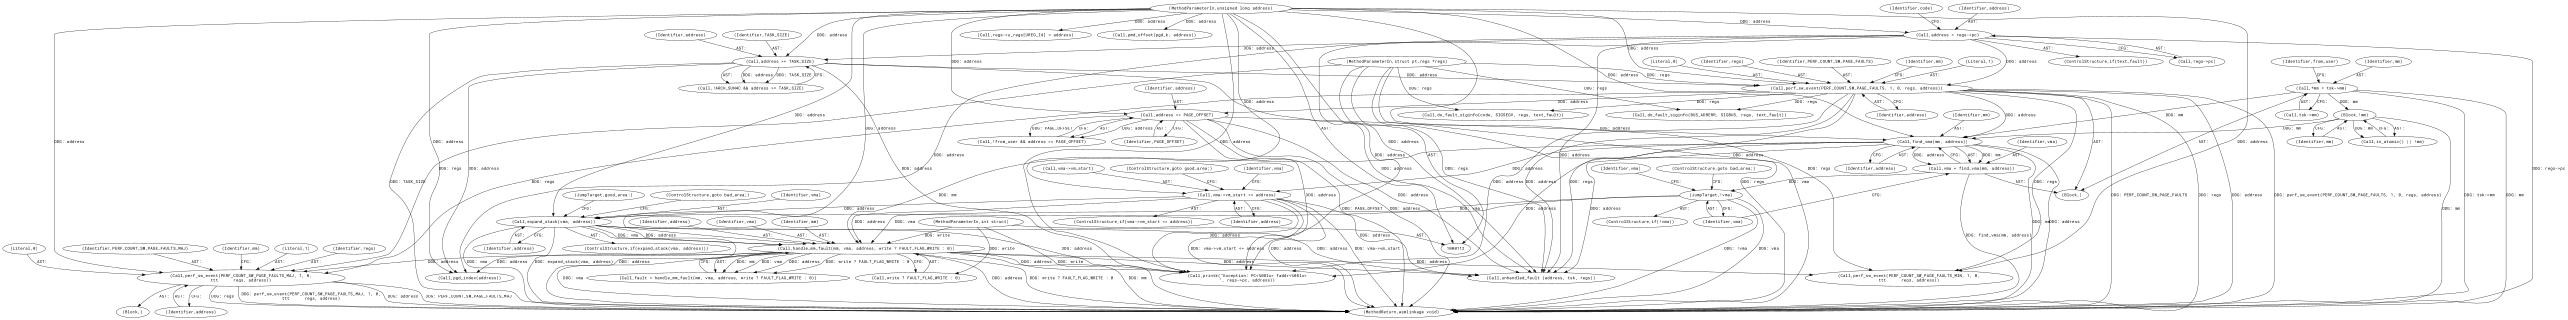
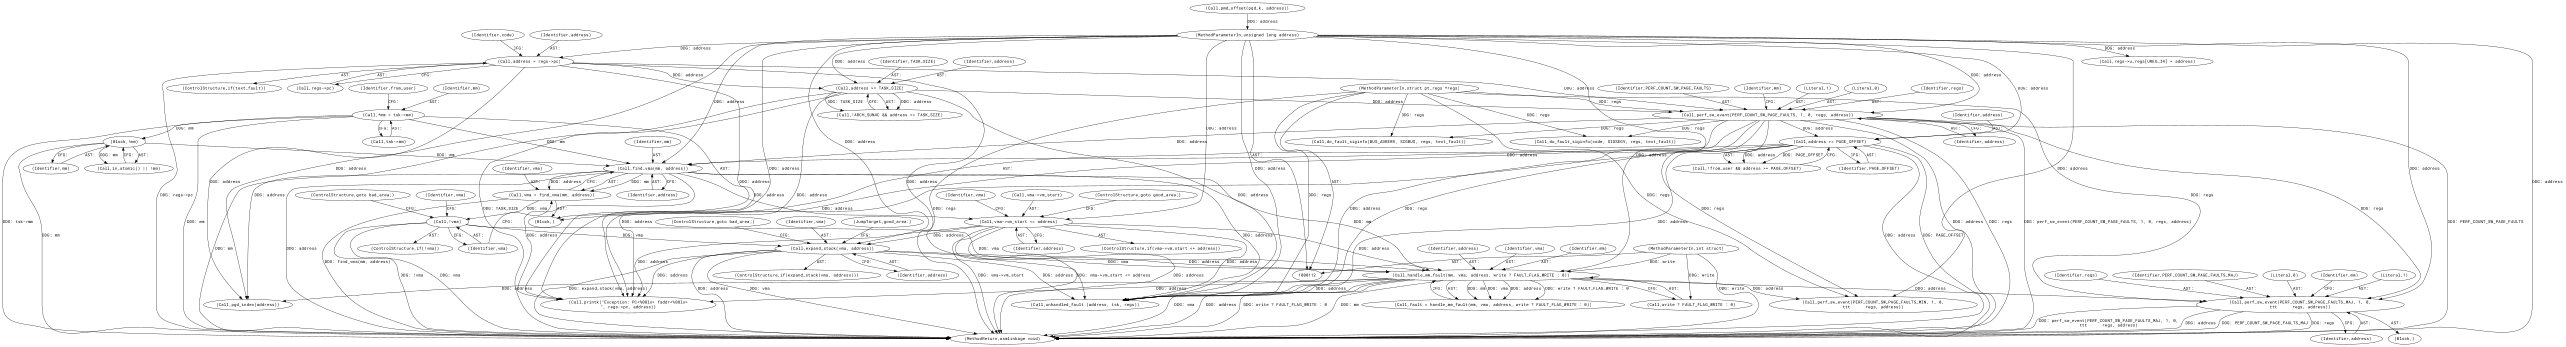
  digraph {
    fontname="Roboto Mono"
    node [fontname="Roboto Mono"]
    edge [fontname="Roboto Mono"]
    n1 [label="(Call,perf_sw_event(PERF_COUNT_SW_PAGE_FAULTS_MAJ, 1, 0,\n\t\t\t      regs, address))"]
    n2 [label="(Identifier,address)"]
    n3 [label="(Block,)"]
    n4 [label="(MethodReturn,asmlinkage void)"]
    n5 [label="(Call,perf_sw_event(PERF_COUNT_SW_PAGE_FAULTS, 1, 0, regs, address))"]
    n6 [label="(Call,find_vma(mm, address))"]
    n7 [label="(Call,address >= PAGE_OFFSET)"]
    n8 [label="(Block,)"]
    n9 [label="(Call,perf_sw_event(PERF_COUNT_SW_PAGE_FAULTS_MIN, 1, 0,\n\t\t\t      regs, address))"]
    n10 [label="(Call,printk(\"Exception: PC<%08lx> faddr<%08lx>\n\", regs->pc, address))"]
    n11 [label="(Identifier,address)"]
    n12 [label="(Call,unhandled_fault (address, tsk, regs))"]
    n13 [label="(Call,do_fault_siginfo(code, SIGSEGV, regs, text_fault))"]
    n14 [label="(Call,do_fault_siginfo(BUS_ADRERR, SIGBUS, regs, text_fault))"]
    n15 [label="(Call,handle_mm_fault(mm, vma, address, write ? FAULT_FLAG_WRITE : 0))"]
    n16 [label="(Call,vma->vm_start <= address)"]
    n17 [label="(Call,vma = find_vma(mm, address))"]
    n18 [label="(Identifier,address)"]
    n19 [label="(Call,!from_user && address >= PAGE_OFFSET)"]
    n20 [label="(Identifier,PAGE_OFFSET)"]
    n21 [label="(MethodParameterIn,struct pt_regs *regs)"]
    1000112
    n23 [label="(Call,address >= TASK_SIZE)"]
    n24 [label="(Call,!ARCH_SUN4C && address >= TASK_SIZE)"]
    n25 [label="(Call,pgd_index(address))"]
    n26 [label="(Identifier,TASK_SIZE)"]
    n27 [label="(Call,address = regs->pc)"]
    n28 [label="(Call,regs->pc)"]
    n29 [label="(ControlStructure,if(text_fault))"]
    n30 [label="(MethodParameterIn,unsigned long address)"]
    n31 [label="(Call,expand_stack(vma, address))"]
    n32 [label="(Call,regs->u_regs[UREG_I4] = address)"]
    n33 [label="(Call,pmd_offset(pgd_k, address))"]
    n34 [label="(Call,fault = handle_mm_fault(mm, vma, address, write ? FAULT_FLAG_WRITE : 0))"]
    n35 [label="(Call,write ? FAULT_FLAG_WRITE : 0)"]
    n36 [label="(ControlStructure,if(expand_stack(vma, address)))"]
    n37 [label="(Identifier,address)"]
    n38 [label="(Identifier,address)"]
    n39 [label="(ControlStructure,if(vma->vm_start <= address))"]
-   n40 [label="(JumpTarget,!vma)"]
+   n40 [label="(Call,!vma)"]
    n41 [label="(Block,!mm)"]
    n42 [label="(Call,in_atomic() || !mm)"]
    n43 [label="(Identifier,mm)"]
    n44 [label="(Call,*mm = tsk->mm)"]
    n45 [label="(Call,tsk->mm)"]
    n46 [label="(Identifier,vma)"]
    n47 [label="(ControlStructure,if(!vma))"]
    n48 [label="(MethodParameterIn,int struct)"]
    n49 [label="(Identifier,code)"]
    n50 [label="(Identifier,vma)"]
    n51 [label="(Identifier,PERF_COUNT_SW_PAGE_FAULTS)"]
    n52 [label="(JumpTarget,good_area:)"]
    n53 [label="(Identifier,address)"]
    n54 [label="(Identifier,mm)"]
    n55 [label="(Identifier,from_user)"]
    n56 [label="(ControlStructure,goto bad_area;)"]
    n57 [label="(Identifier,vma)"]
    n58 [label="(Identifier,regs)"]
    n59 [label="(Call,vma->vm_start)"]
    n60 [label="(Identifier,vma)"]
    n61 [label="(Identifier,mm)"]
    n62 [label="(Identifier,PERF_COUNT_SW_PAGE_FAULTS_MAJ)"]
    n63 [label="(Literal,0)"]
    n64 [label="(Identifier,vma)"]
    n65 [label="(Identifier,address)"]
    n66 [label="(Identifier,mm)"]
    n67 [label="(Identifier,vma)"]
    n68 [label="(ControlStructure,goto bad_area;)"]
    n69 [label="(Identifier,address)"]
    n70 [label="(Literal,1)"]
    n71 [label="(Identifier,mm)"]
    n72 [label="(Literal,1)"]
    n73 [label="(Identifier,mm)"]
    n74 [label="(Literal,0)"]
    n75 [label="(ControlStructure,goto good_area;)"]
    n76 [label="(Identifier,address)"]
    n77 [label="(Identifier,regs)"]
    n1 -> n2 [label="CFG: "]
    n1 -> n3 [label="AST: "]
    n1 -> n4 [label="DDG: regs"]
    n1 -> n4 [label="DDG: perf_sw_event(PERF_COUNT_SW_PAGE_FAULTS_MAJ, 1, 0,\n\t\t\t      regs, address)"]
    n1 -> n4 [label="DDG: address"]
    n1 -> n4 [label="DDG: PERF_COUNT_SW_PAGE_FAULTS_MAJ"]
    n2 -> n1 [label="AST: "]
    n5 -> n1 [label="DDG: regs"]
    n5 -> n4 [label="DDG: perf_sw_event(PERF_COUNT_SW_PAGE_FAULTS, 1, 0, regs, address)"]
    n5 -> n4 [label="DDG: PERF_COUNT_SW_PAGE_FAULTS"]
    n5 -> n4 [label="DDG: address"]
    n5 -> n4 [label="DDG: regs"]
    n5 -> n6 [label="DDG: address"]
    n5 -> n7 [label="DDG: address"]
    n5 -> n8 [label="AST: "]
    n5 -> n9 [label="DDG: regs"]
    n5 -> n10 [label="DDG: address"]
    n5 -> n11 [label="CFG: "]
    n5 -> n12 [label="DDG: address"]
    n5 -> n12 [label="DDG: regs"]
    n5 -> n13 [label="DDG: regs"]
    n5 -> n14 [label="DDG: regs"]
    n6 -> n4 [label="DDG: mm"]
    n6 -> n4 [label="DDG: address"]
    n6 -> n10 [label="DDG: address"]
    n6 -> n12 [label="DDG: address"]
    n6 -> n15 [label="DDG: mm"]
    n6 -> n16 [label="DDG: address"]
    n6 -> n17 [label="AST: "]
    n6 -> n17 [label="DDG: mm"]
    n6 -> n17 [label="DDG: address"]
    n6 -> n18 [label="CFG: "]
    n7 -> n4 [label="DDG: address"]
    n7 -> n4 [label="DDG: PAGE_OFFSET"]
    n7 -> n6 [label="DDG: address"]
    n7 -> n10 [label="DDG: address"]
    n7 -> n12 [label="DDG: address"]
    n7 -> n19 [label="AST: "]
    n7 -> n19 [label="DDG: address"]
    n7 -> n19 [label="DDG: PAGE_OFFSET"]
    n7 -> n20 [label="CFG: "]
    n11 -> n5 [label="AST: "]
    n15 -> n1 [label="DDG: address"]
    n15 -> n4 [label="DDG: mm"]
    n15 -> n4 [label="DDG: vma"]
    n15 -> n4 [label="DDG: address"]
    n15 -> n4 [label="DDG: write ? FAULT_FLAG_WRITE : 0"]
    n15 -> n9 [label="DDG: address"]
    n15 -> n10 [label="DDG: address"]
    n15 -> n12 [label="DDG: address"]
    n15 -> n25 [label="DDG: address"]
    n15 -> n34 [label="AST: "]
    n15 -> n34 [label="DDG: mm"]
    n15 -> n34 [label="DDG: vma"]
    n15 -> n34 [label="DDG: address"]
    n15 -> n34 [label="DDG: write ? FAULT_FLAG_WRITE : 0"]
    n15 -> n35 [label="CFG: "]
    n16 -> n4 [label="DDG: vma->vm_start <= address"]
    n16 -> n4 [label="DDG: address"]
    n16 -> n4 [label="DDG: vma->vm_start"]
    n16 -> n10 [label="DDG: address"]
    n16 -> n12 [label="DDG: address"]
    n16 -> n15 [label="DDG: address"]
    n16 -> n31 [label="DDG: address"]
    n16 -> n38 [label="CFG: "]
    n16 -> n39 [label="AST: "]
    n17 -> n4 [label="DDG: find_vma(mm, address)"]
    n17 -> n6 [label="CFG: "]
    n17 -> n8 [label="AST: "]
    n17 -> n40 [label="DDG: vma"]
    n18 -> n6 [label="AST: "]
    n19 -> n7 [label="CFG: "]
    n20 -> n7 [label="AST: "]
    n21 -> n1 [label="DDG: regs"]
    n21 -> n4 [label="DDG: regs"]
    n21 -> n5 [label="DDG: regs"]
    n21 -> n9 [label="DDG: regs"]
    n21 -> n12 [label="DDG: regs"]
    n21 -> n13 [label="DDG: regs"]
    n21 -> n14 [label="DDG: regs"]
    n21 -> 1000112 [label="AST: "]
    n23 -> n4 [label="DDG: TASK_SIZE"]
    n23 -> n5 [label="DDG: address"]
    n23 -> n10 [label="DDG: address"]
    n23 -> n12 [label="DDG: address"]
    n23 -> n24 [label="AST: "]
    n23 -> n24 [label="DDG: address"]
    n23 -> n24 [label="DDG: TASK_SIZE"]
    n23 -> n25 [label="DDG: address"]
    n24 -> n23 [label="CFG: "]
    n26 -> n23 [label="AST: "]
    n27 -> n4 [label="DDG: regs->pc"]
    n27 -> n5 [label="DDG: address"]
    n27 -> n10 [label="DDG: address"]
    n27 -> n12 [label="DDG: address"]
    n27 -> n23 [label="DDG: address"]
    n27 -> n25 [label="DDG: address"]
    n27 -> n28 [label="CFG: "]
    n27 -> n29 [label="AST: "]
    n28 -> n27 [label="AST: "]
    n30 -> n1 [label="DDG: address"]
    n30 -> n4 [label="DDG: address"]
    n30 -> n5 [label="DDG: address"]
    n30 -> n6 [label="DDG: address"]
    n30 -> n7 [label="DDG: address"]
    n30 -> n9 [label="DDG: address"]
    n30 -> n10 [label="DDG: address"]
    n30 -> n12 [label="DDG: address"]
    n30 -> n15 [label="DDG: address"]
    n30 -> n16 [label="DDG: address"]
    n30 -> 1000112 [label="AST: "]
    n30 -> n23 [label="DDG: address"]
    n30 -> n25 [label="DDG: address"]
    n30 -> n27 [label="DDG: address"]
    n30 -> n31 [label="DDG: address"]
    n30 -> n32 [label="DDG: address"]
-   n30 -> n33 [label="DDG: address"]
+   n33 -> n30 [label="DDG: address"]
    n31 -> n4 [label="DDG: expand_stack(vma, address)"]
    n31 -> n4 [label="DDG: address"]
    n31 -> n4 [label="DDG: vma"]
    n31 -> n10 [label="DDG: address"]
    n31 -> n12 [label="DDG: address"]
    n31 -> n15 [label="DDG: vma"]
    n31 -> n15 [label="DDG: address"]
    n31 -> n36 [label="AST: "]
    n31 -> n37 [label="CFG: "]
    n34 -> n15 [label="CFG: "]
    n35 -> n15 [label="AST: "]
    n37 -> n31 [label="AST: "]
    n38 -> n16 [label="AST: "]
    n40 -> n4 [label="DDG: !vma"]
    n40 -> n4 [label="DDG: vma"]
    n40 -> n15 [label="DDG: vma"]
    n40 -> n31 [label="DDG: vma"]
    n40 -> n46 [label="CFG: "]
    n40 -> n47 [label="AST: "]
    n41 -> n4 [label="DDG: mm"]
    n41 -> n6 [label="DDG: mm"]
    n41 -> n42 [label="AST: "]
    n41 -> n42 [label="DDG: mm"]
    n41 -> n43 [label="CFG: "]
    n42 -> n41 [label="CFG: "]
    n43 -> n41 [label="AST: "]
    n44 -> n4 [label="DDG: tsk->mm"]
    n44 -> n4 [label="DDG: mm"]
    n44 -> n6 [label="DDG: mm"]
    n44 -> n8 [label="AST: "]
    n44 -> n41 [label="DDG: mm"]
    n44 -> n45 [label="CFG: "]
    n45 -> n44 [label="AST: "]
    n46 -> n17 [label="CFG: "]
    n46 -> n40 [label="AST: "]
    n48 -> n4 [label="DDG: write"]
    n48 -> n15 [label="DDG: write"]
    n48 -> 1000112 [label="AST: "]
    n48 -> n35 [label="DDG: write"]
    n49 -> n27 [label="CFG: "]
    n50 -> n16 [label="CFG: "]
    n51 -> n5 [label="AST: "]
    n52 -> n31 [label="CFG: "]
    n53 -> n7 [label="AST: "]
    n54 -> n5 [label="CFG: "]
    n55 -> n44 [label="CFG: "]
    n56 -> n31 [label="CFG: "]
    n57 -> n17 [label="AST: "]
    n58 -> n1 [label="AST: "]
    n59 -> n16 [label="AST: "]
    n60 -> n31 [label="AST: "]
    n61 -> n6 [label="AST: "]
    n62 -> n1 [label="AST: "]
    n63 -> n1 [label="AST: "]
    n64 -> n40 [label="CFG: "]
    n65 -> n15 [label="AST: "]
    n66 -> n1 [label="CFG: "]
    n67 -> n15 [label="AST: "]
    n68 -> n40 [label="CFG: "]
    n69 -> n23 [label="AST: "]
    n70 -> n1 [label="AST: "]
    n71 -> n44 [label="AST: "]
    n72 -> n5 [label="AST: "]
    n73 -> n15 [label="AST: "]
    n74 -> n5 [label="AST: "]
    n75 -> n16 [label="CFG: "]
    n76 -> n27 [label="AST: "]
    n77 -> n5 [label="AST: "]
  }
